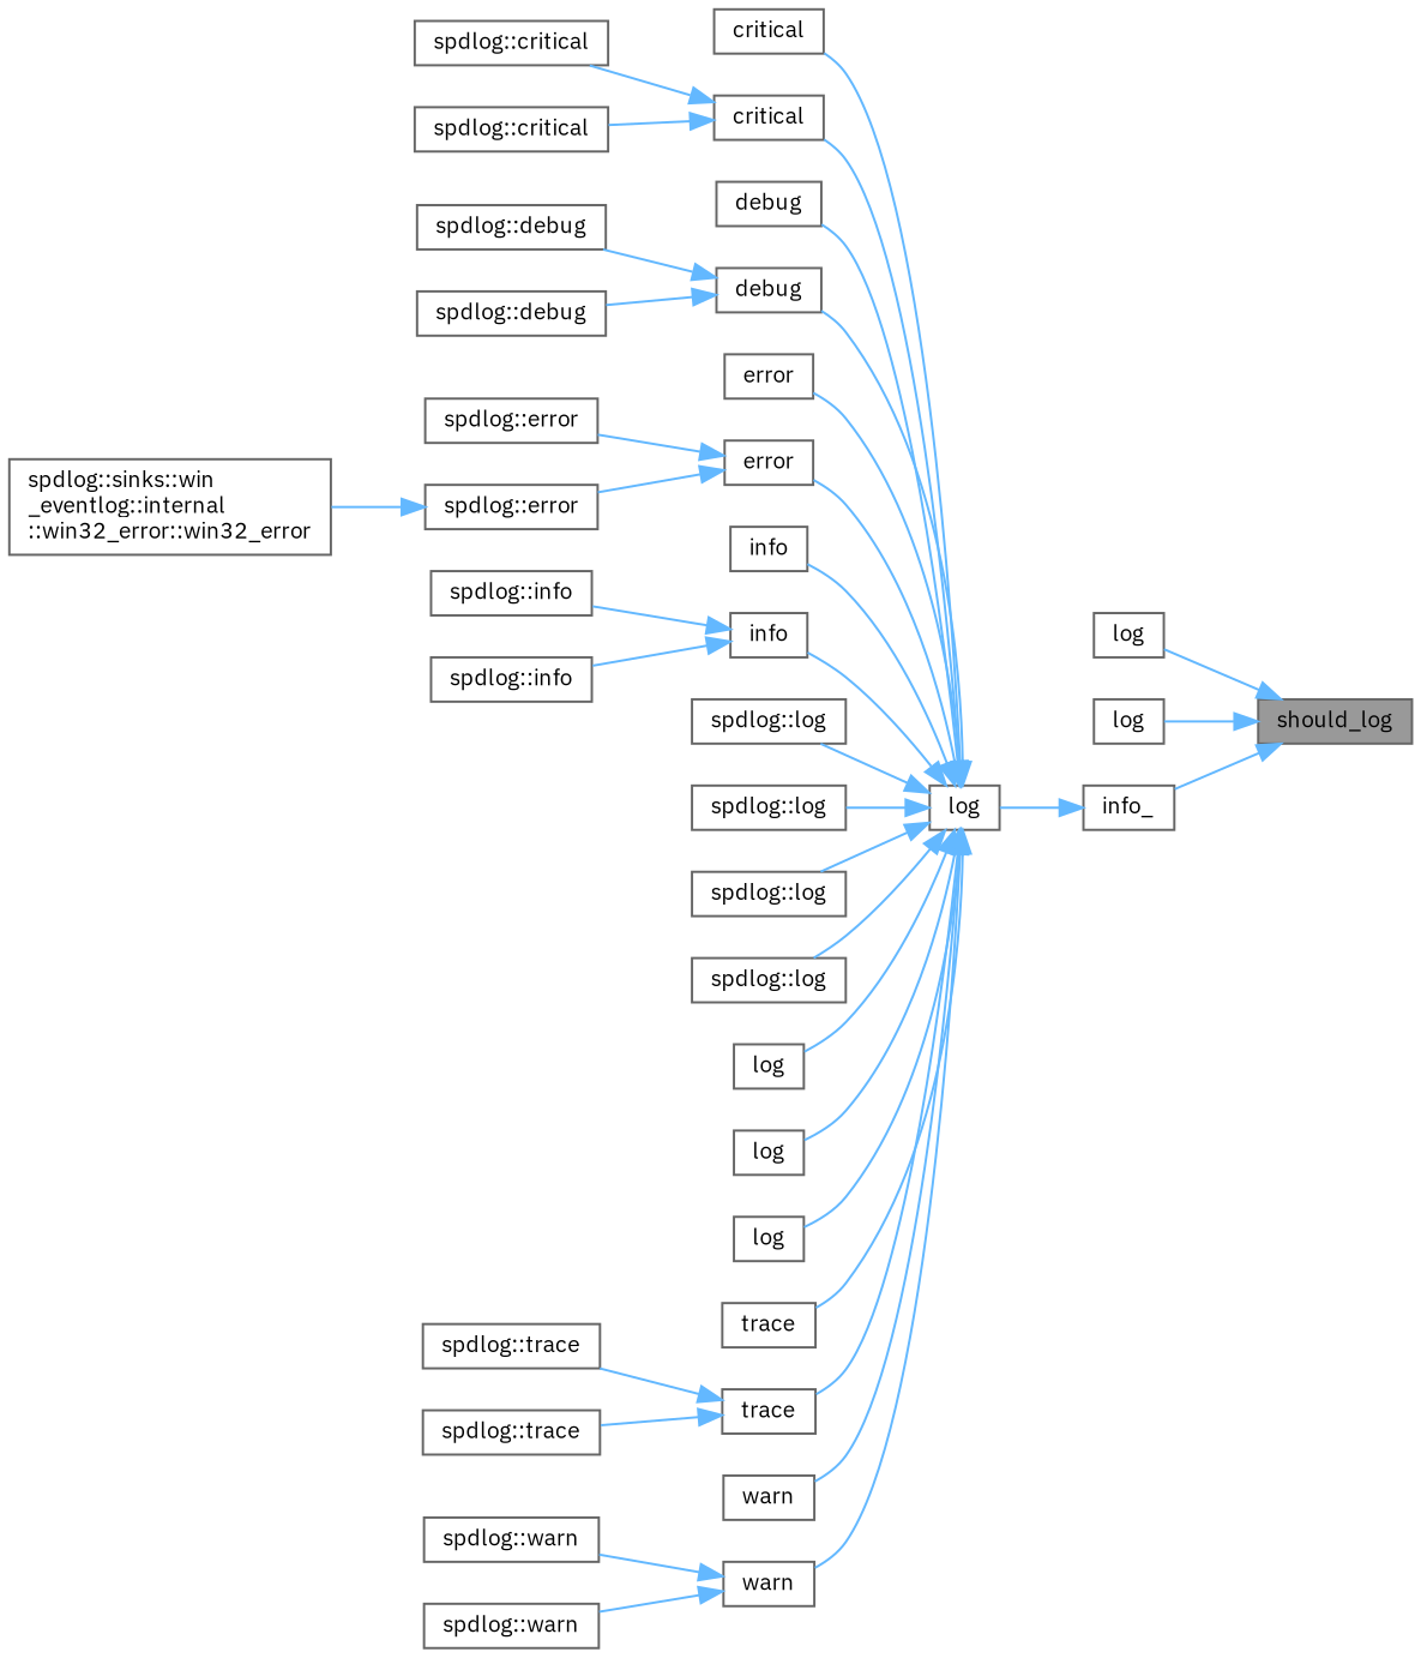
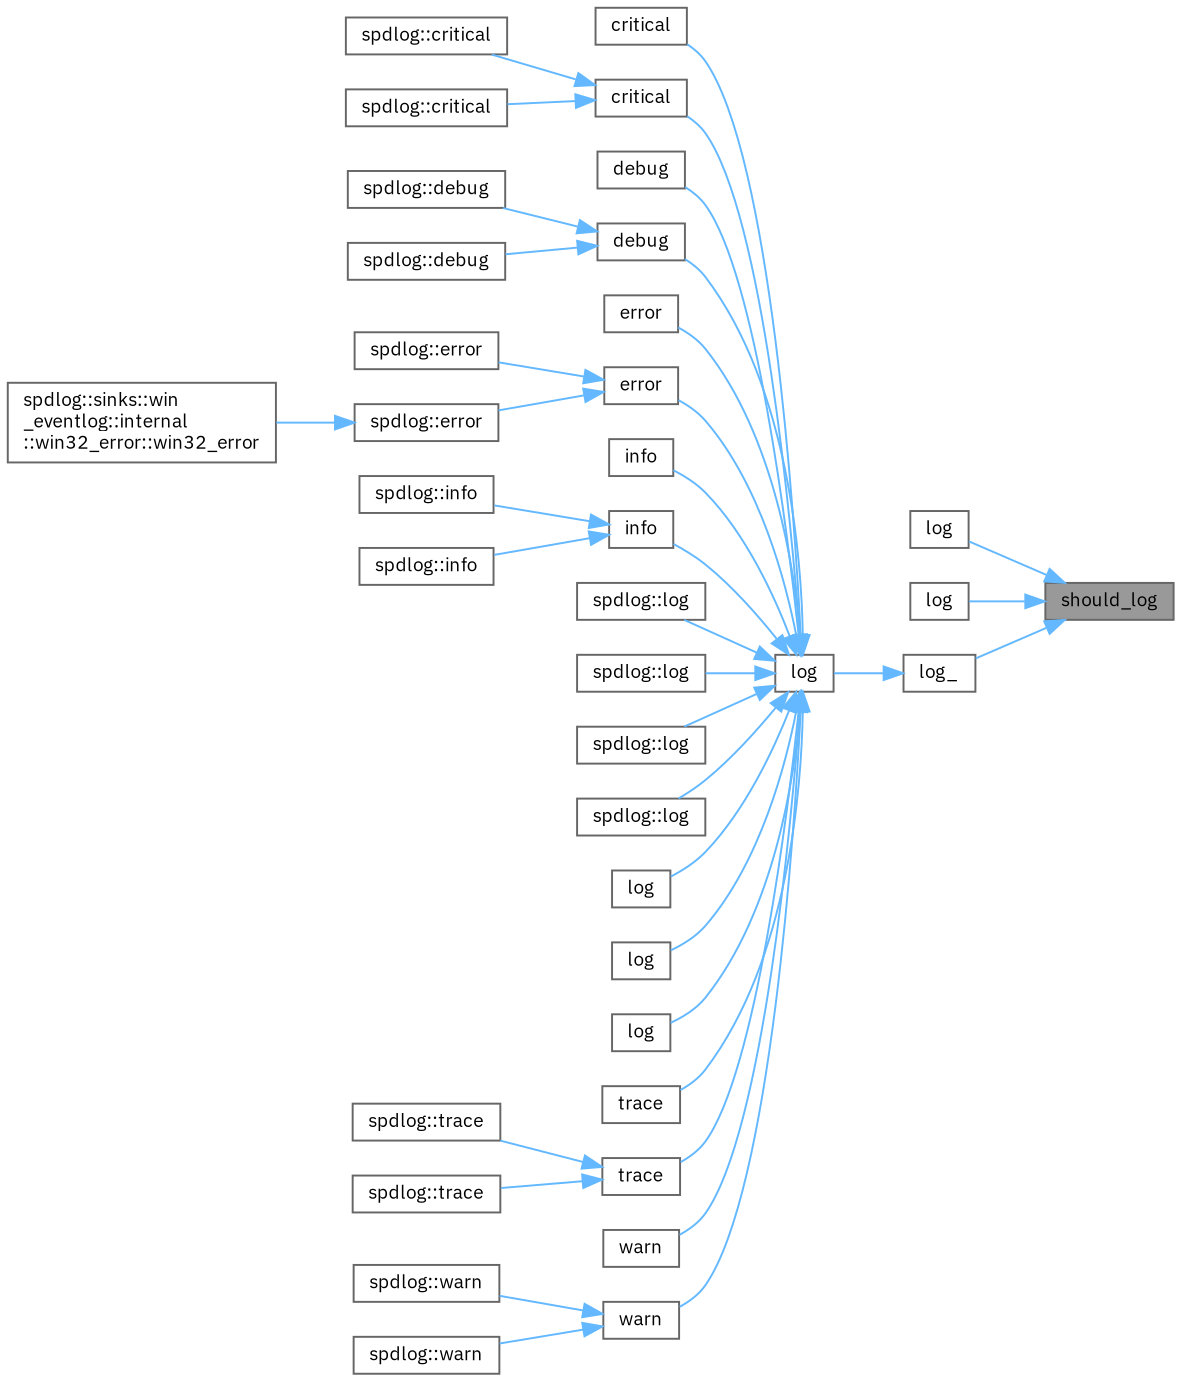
  digraph {
    fontname="IBM Plex Sans"
    rankdir=RL
    node [color=grey40 fillcolor=white fontname="IBM Plex Sans" fontsize=10 shape=box style=filled]
    edge [color=steelblue1 dir=back fontname="IBM Plex Sans" fontsize=10 labelfontname=Helvetica labelfontsize=10 style=solid]
    n1 [color=gray40 fillcolor=grey60 fontcolor=black height=0.2 label=should_log width=0.4]
    n2 [height=0.2 label=log width=0.4]
    n3 [height=0.2 label=log width=0.4]
-   n4 [height=0.2 label=info_ width=0.4]
+   n4 [height=0.2 label=log_ width=0.4]
    n5 [height=0.2 label=log width=0.4]
    n6 [height=0.2 label=critical width=0.4]
    n7 [height=0.2 label=critical width=0.4]
    n8 [height=0.2 label=debug width=0.4]
    n9 [height=0.2 label=debug width=0.4]
    n10 [height=0.2 label=error width=0.4]
    n11 [height=0.2 label=error width=0.4]
    n12 [height=0.2 label=info width=0.4]
    n13 [height=0.2 label=info width=0.4]
    n14 [height=0.2 label="spdlog::log" width=0.4]
    n15 [height=0.2 label="spdlog::log" width=0.4]
    n16 [height=0.2 label="spdlog::log" width=0.4]
    n17 [height=0.2 label="spdlog::log" width=0.4]
    n18 [height=0.2 label=log width=0.4]
    n19 [height=0.2 label=log width=0.4]
    n20 [height=0.2 label=log width=0.4]
    n21 [height=0.2 label=trace width=0.4]
    n22 [height=0.2 label=trace width=0.4]
    n23 [height=0.2 label=warn width=0.4]
    n24 [height=0.2 label=warn width=0.4]
    n25 [height=0.2 label="spdlog::critical" width=0.4]
    n26 [height=0.2 label="spdlog::critical" width=0.4]
    n27 [height=0.2 label="spdlog::debug" width=0.4]
    n28 [height=0.2 label="spdlog::debug" width=0.4]
    n29 [height=0.2 label="spdlog::error" width=0.4]
    n30 [height=0.2 label="spdlog::error" width=0.4]
    n31 [height=0.2 label="spdlog::info" width=0.4]
    n32 [height=0.2 label="spdlog::info" width=0.4]
    n33 [height=0.2 label="spdlog::trace" width=0.4]
    n34 [height=0.2 label="spdlog::trace" width=0.4]
    n35 [height=0.2 label="spdlog::warn" width=0.4]
    n36 [height=0.2 label="spdlog::warn" width=0.4]
    n37 [height=0.2 label="spdlog::sinks::win\l_eventlog::internal\l::win32_error::win32_error" width=0.4]
    n1 -> n2
    n1 -> n3
    n1 -> n4
    n4 -> n5
    n5 -> n6
    n5 -> n7
    n5 -> n8
    n5 -> n9
    n5 -> n10
    n5 -> n11
    n5 -> n12
    n5 -> n13
    n5 -> n14
    n5 -> n15
    n5 -> n16
    n5 -> n17
    n5 -> n18
    n5 -> n19
    n5 -> n20
    n5 -> n21
    n5 -> n22
    n5 -> n23
    n5 -> n24
    n7 -> n25
    n7 -> n26
    n9 -> n27
    n9 -> n28
    n11 -> n29
    n11 -> n30
    n13 -> n31
    n13 -> n32
    n22 -> n33
    n22 -> n34
    n24 -> n35
    n24 -> n36
    n30 -> n37
  }
